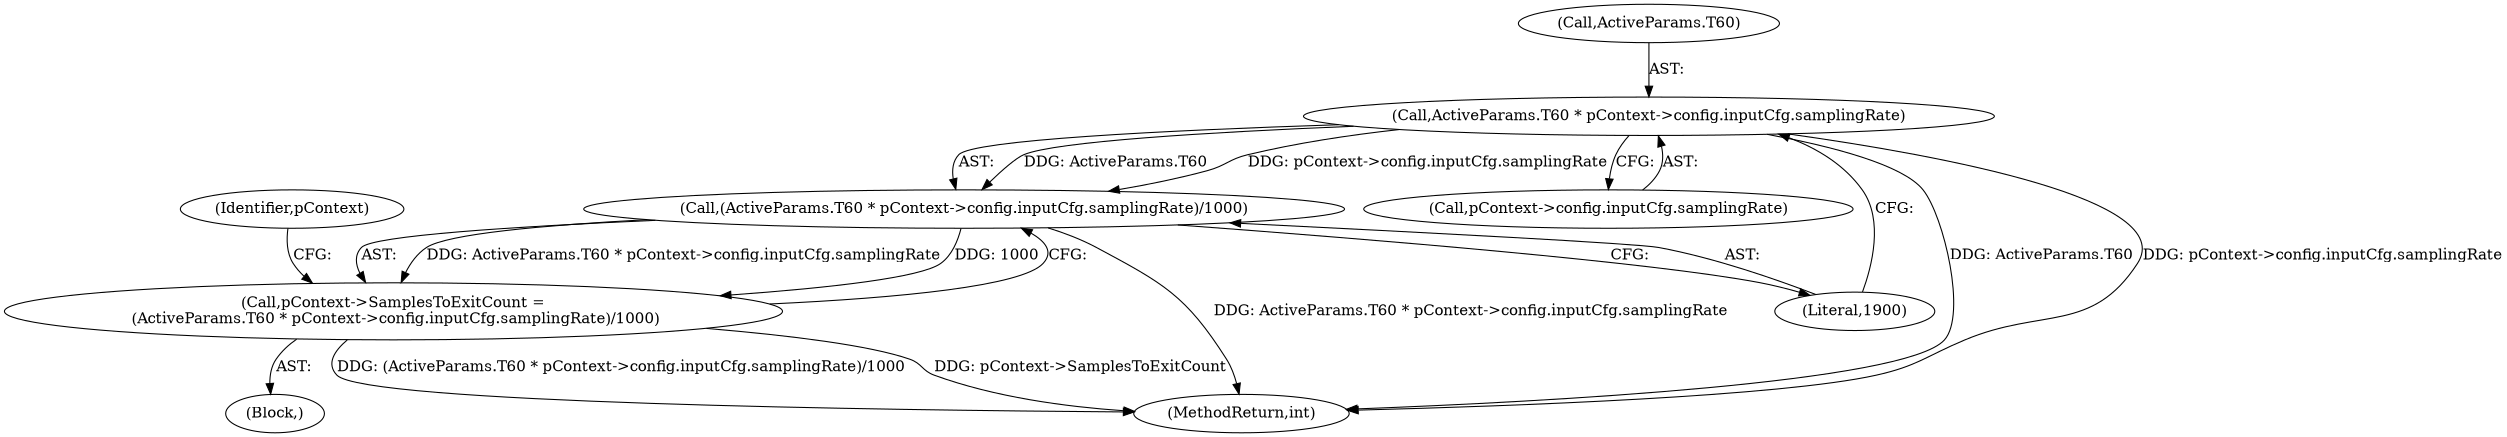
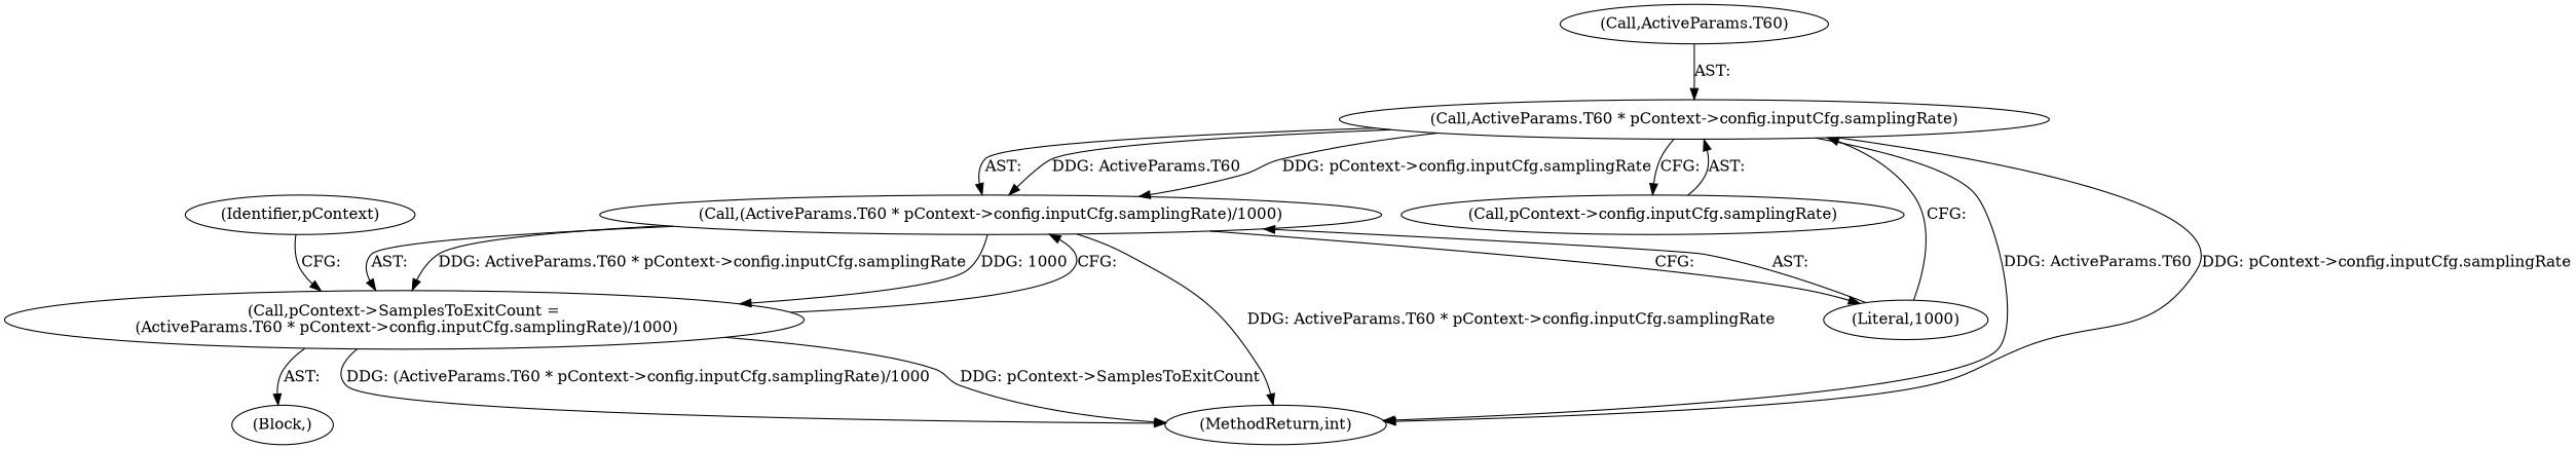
  digraph {
    n1 [label="(Call,ActiveParams.T60 * pContext->config.inputCfg.samplingRate)"]
    n2 [label="(Call,(ActiveParams.T60 * pContext->config.inputCfg.samplingRate)/1000)"]
    n3 [label="(Call,pContext->config.inputCfg.samplingRate)"]
    n4 [label="(MethodReturn,int)"]
    n5 [label="(Call,pContext->SamplesToExitCount =\n (ActiveParams.T60 * pContext->config.inputCfg.samplingRate)/1000)"]
-   n6 [label="(Literal,1900)"]
+   n6 [label="(Literal,1000)"]
    n7 [label="(Block,)"]
    n8 [label="(Identifier,pContext)"]
    n9 [label="(Call,ActiveParams.T60)"]
    n1 -> n2 [label="AST: "]
    n1 -> n2 [label="DDG: ActiveParams.T60"]
    n1 -> n2 [label="DDG: pContext->config.inputCfg.samplingRate"]
    n1 -> n3 [label="CFG: "]
    n1 -> n4 [label="DDG: ActiveParams.T60"]
    n1 -> n4 [label="DDG: pContext->config.inputCfg.samplingRate"]
    n2 -> n4 [label="DDG: ActiveParams.T60 * pContext->config.inputCfg.samplingRate"]
    n2 -> n5 [label="AST: "]
    n2 -> n5 [label="DDG: ActiveParams.T60 * pContext->config.inputCfg.samplingRate"]
    n2 -> n5 [label="DDG: 1000"]
    n2 -> n6 [label="CFG: "]
    n3 -> n1 [label="AST: "]
    n5 -> n2 [label="CFG: "]
    n5 -> n4 [label="DDG: pContext->SamplesToExitCount"]
    n5 -> n4 [label="DDG: (ActiveParams.T60 * pContext->config.inputCfg.samplingRate)/1000"]
    n5 -> n7 [label="AST: "]
    n6 -> n1 [label="CFG: "]
    n6 -> n2 [label="AST: "]
    n8 -> n5 [label="CFG: "]
    n9 -> n1 [label="AST: "]
  }
